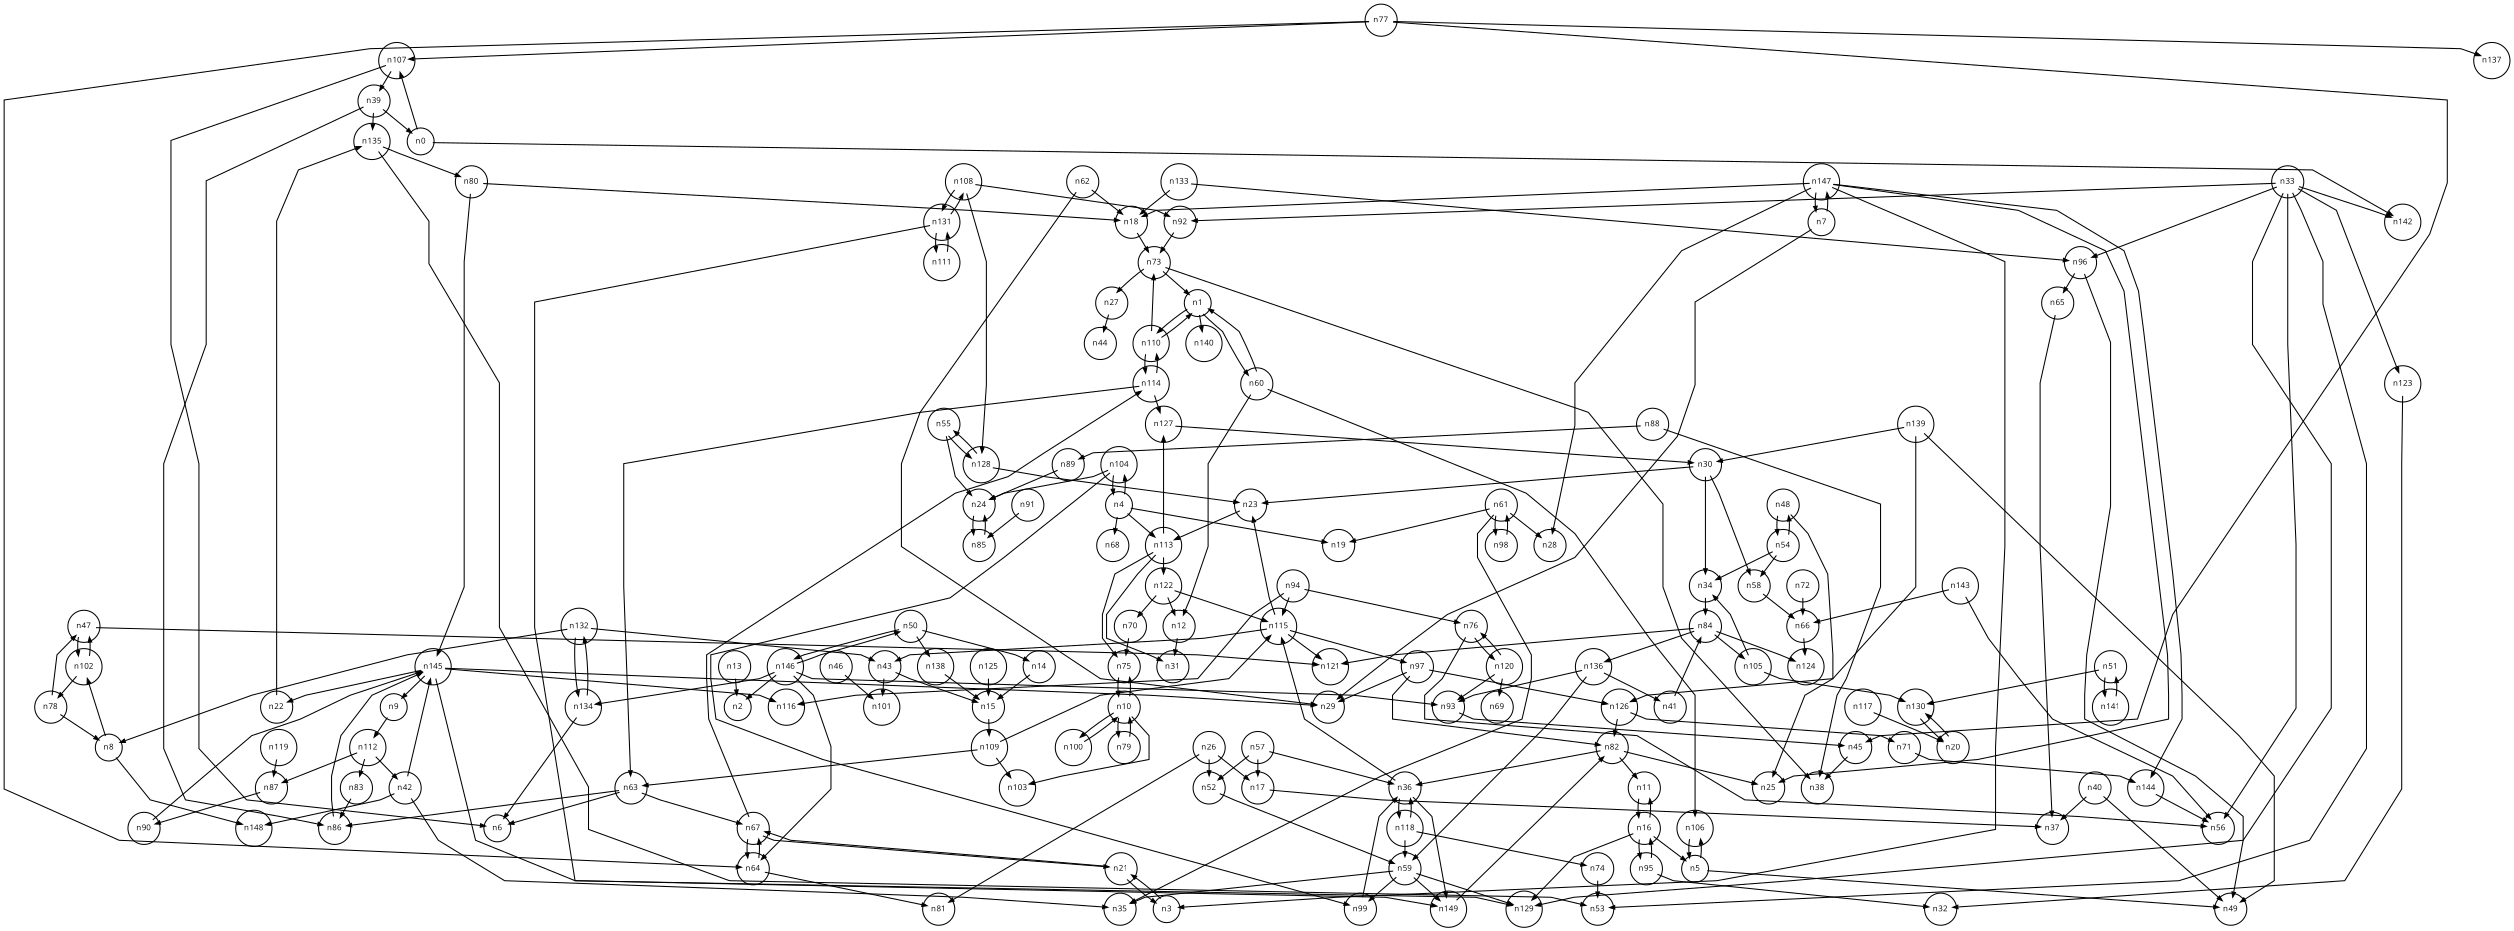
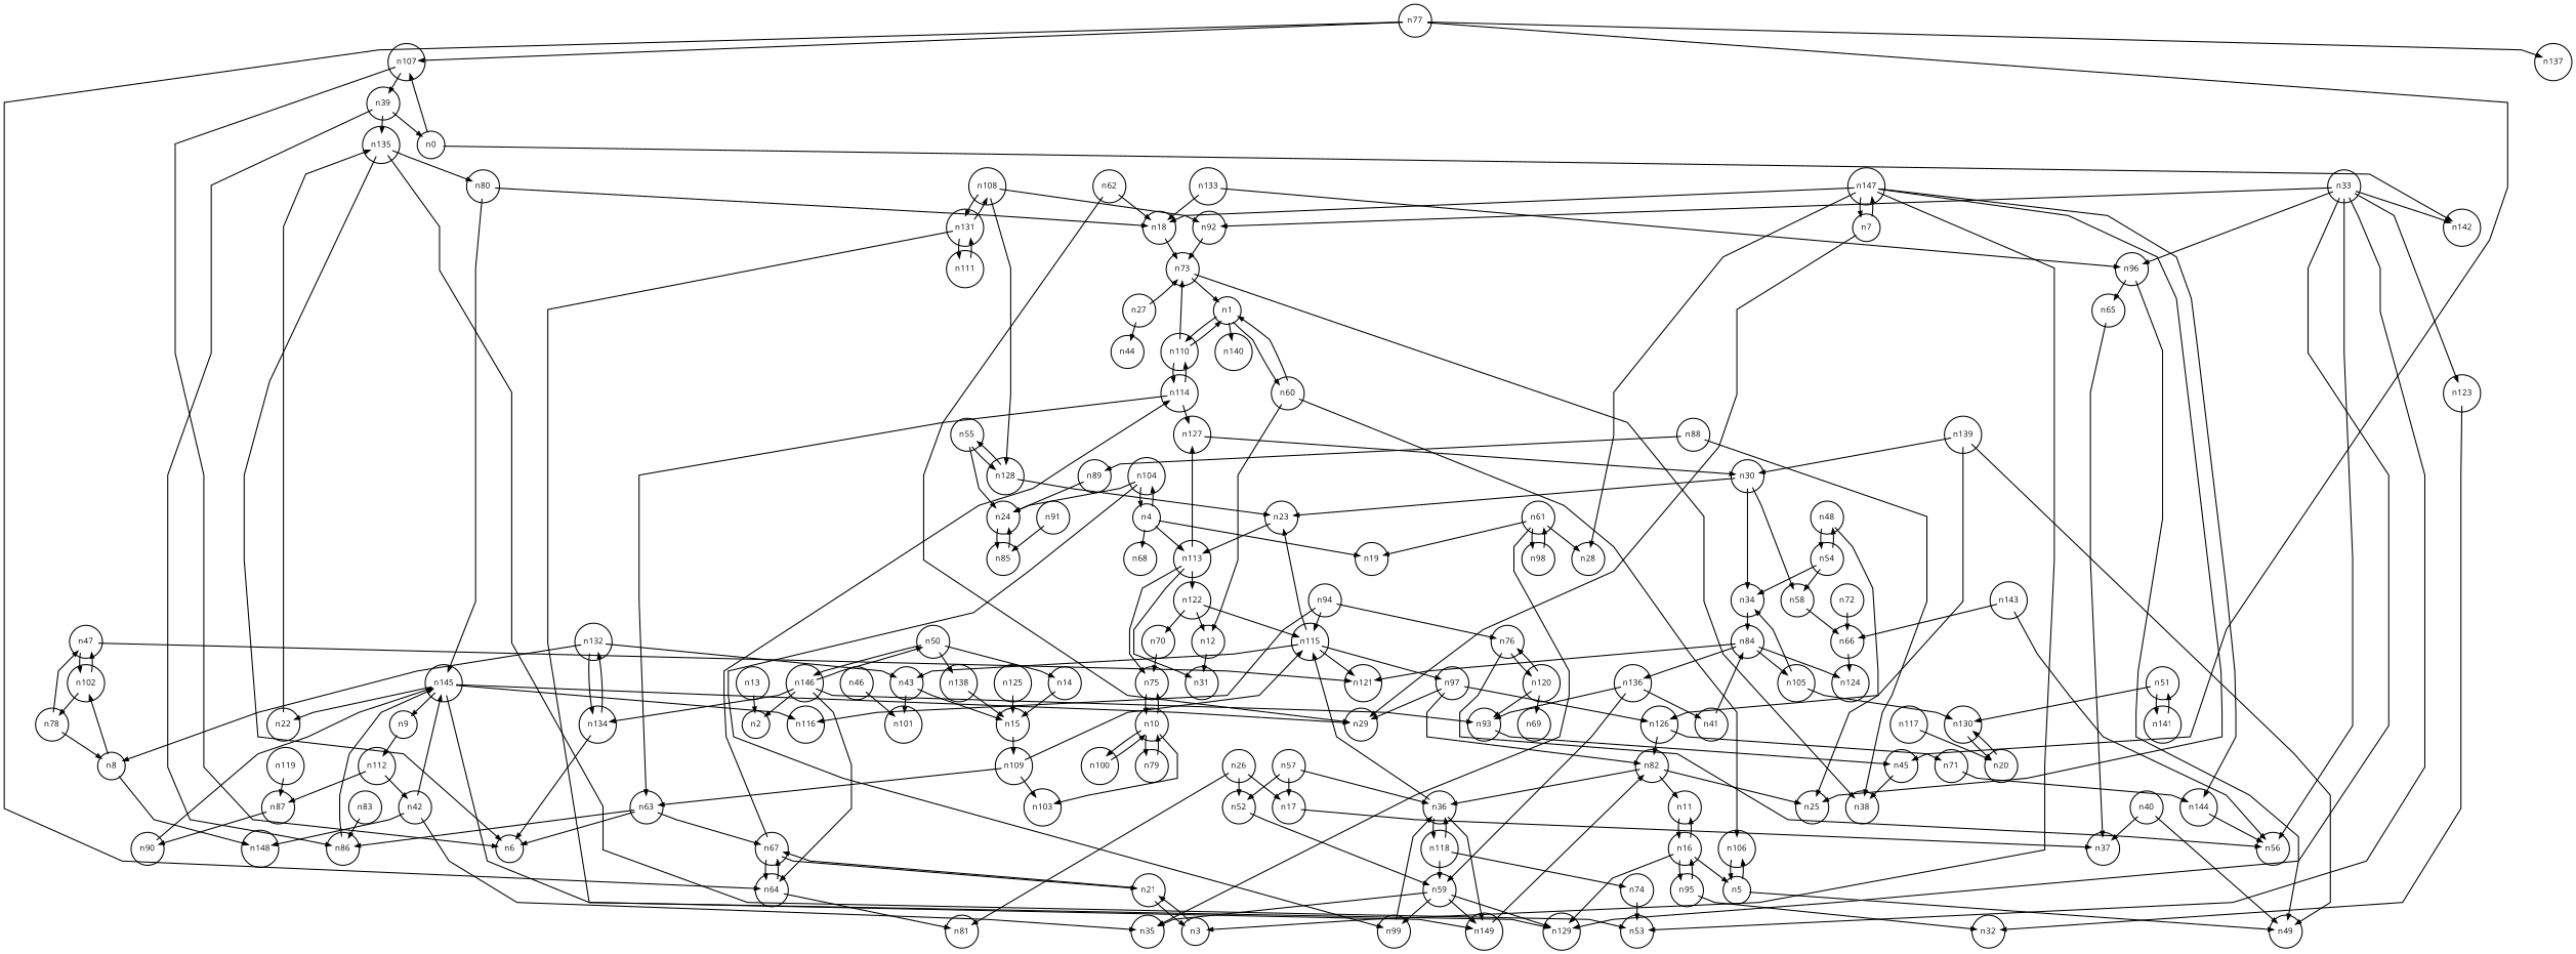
  digraph {
    fontname="Open Sans"
    fontsize=8
    nodesep=0.22
    nodesize=0.32
    ranksep=0.22
    splines=polyline
    node [fixedsize=shape fontname="Open Sans" fontsize=8 shape=circle]
    edge [arrowsize=0.5 fontname="Open Sans"]
    n107 [width=0.32]
    n6 [width=0.32]
    n39 [width=0.32]
    n135 [width=0.32]
    n86 [width=0.32]
    n0 [width=0.32]
    n53 [width=0.32]
    n80 [width=0.32]
    n145 [width=0.32]
    n142 [width=0.32]
    n60 [width=0.32]
    n12 [width=0.32]
    n106 [width=0.32]
    n1 [width=0.32]
    n31 [width=0.32]
    n5 [width=0.32]
    n110 [width=0.32]
    n140 [width=0.32]
    n49 [width=0.32]
    n73 [width=0.32]
    n114 [width=0.32]
    n38 [width=0.32]
    n127 [width=0.32]
    n63 [width=0.32]
    n30 [width=0.32]
    n67 [width=0.32]
    n4 [width=0.32]
    n19 [width=0.32]
    n68 [width=0.32]
    n104 [width=0.32]
    n113 [width=0.32]
    n24 [width=0.32]
    n99 [width=0.32]
    n75 [width=0.32]
    n122 [width=0.32]
    n85 [width=0.32]
    n36 [width=0.32]
    n10 [width=0.32]
    n115 [width=0.32]
    n70 [width=0.32]
    n149 [width=0.32]
    n118 [width=0.32]
    n79 [width=0.32]
    n100 [width=0.32]
    n103 [width=0.32]
    n23 [width=0.32]
    n34 [width=0.32]
    n58 [width=0.32]
    n121 [width=0.32]
    n43 [width=0.32]
    n97 [width=0.32]
    n7 [width=0.32]
    n29 [width=0.32]
    n147 [width=0.32]
    n18 [width=0.32]
    n3 [width=0.32]
    n25 [width=0.32]
    n28 [width=0.32]
    n144 [width=0.32]
    n21 [width=0.32]
    n56 [width=0.32]
    n8 [width=0.32]
    n148 [width=0.32]
    n102 [width=0.32]
    n78 [width=0.32]
    n47 [width=0.32]
    n112 [width=0.32]
    n42 [width=0.32]
    n83 [width=0.32]
    n87 [width=0.32]
    n35 [width=0.32]
    n90 [width=0.32]
    n9 [width=0.32]
    n129 [width=0.32]
    n22 [width=0.32]
    n116 [width=0.32]
    n13 [width=0.32]
    n2 [width=0.32]
    n15 [width=0.32]
    n109 [width=0.32]
    n14 [width=0.32]
    n16 [width=0.32]
    n11 [width=0.32]
    n95 [width=0.32]
    n32 [width=0.32]
    n17 [width=0.32]
    n37 [width=0.32]
    n130 [width=0.32]
    n20 [width=0.32]
    n64 [width=0.32]
    n81 [width=0.32]
    n26 [width=0.32]
    n52 [width=0.32]
    n59 [width=0.32]
    n82 [width=0.32]
    n27 [width=0.32]
    n44 [width=0.32]
    n84 [width=0.32]
    n66 [width=0.32]
    n124 [width=0.32]
    n105 [width=0.32]
    n136 [width=0.32]
    n93 [width=0.32]
    n41 [width=0.32]
    n33 [width=0.32]
    n92 [width=0.32]
    n96 [width=0.32]
    n123 [width=0.32]
    n65 [width=0.32]
    n101 [width=0.32]
    n126 [width=0.32]
    n71 [width=0.32]
    n74 [width=0.32]
    n40 [width=0.32]
    n45 [width=0.32]
    n46 [width=0.32]
    n48 [width=0.32]
    n54 [width=0.32]
    n50 [width=0.32]
    n138 [width=0.32]
    n146 [width=0.32]
    n134 [width=0.32]
    n132 [width=0.32]
    n51 [width=0.32]
    n141 [width=0.32]
    n55 [width=0.32]
    n128 [width=0.32]
    n57 [width=0.32]
    n61 [width=0.32]
    n98 [width=0.32]
    n62 [width=0.32]
    n72 [width=0.32]
    n76 [width=0.32]
    n120 [width=0.32]
    n69 [width=0.32]
    n77 [width=0.32]
    n137 [width=0.32]
    n88 [width=0.32]
    n89 [width=0.32]
    n91 [width=0.32]
    n94 [width=0.32]
    n108 [width=0.32]
    n131 [width=0.32]
    n111 [width=0.32]
    n117 [width=0.32]
    n119 [width=0.32]
    n125 [width=0.32]
    n133 [width=0.32]
    n139 [width=0.32]
    n143 [width=0.32]
    n107 -> n6
    n107 -> n39
    n39 -> n135
    n39 -> n86
    n39 -> n0
+   n135 -> n6
    n135 -> n53
    n135 -> n80
    n86 -> n145
    n0 -> n107
    n0 -> n142
    n80 -> n145
    n80 -> n18
    n145 -> n29
    n145 -> n9
    n145 -> n129
    n145 -> n22
    n145 -> n116
    n60 -> n12
    n60 -> n106
    n60 -> n1
    n12 -> n31
    n106 -> n5
    n1 -> n60
    n1 -> n110
    n1 -> n140
    n5 -> n106
    n5 -> n49
    n110 -> n1
    n110 -> n73
    n110 -> n114
    n73 -> n1
    n73 -> n38
    n114 -> n110
    n114 -> n127
    n114 -> n63
    n127 -> n30
    n63 -> n6
    n63 -> n86
    n63 -> n67
    n30 -> n23
    n30 -> n34
    n30 -> n58
    n67 -> n114
    n67 -> n21
    n67 -> n64
    n4 -> n19
    n4 -> n68
    n4 -> n104
    n4 -> n113
    n104 -> n4
    n104 -> n24
    n104 -> n99
    n113 -> n31
    n113 -> n127
    n113 -> n75
    n113 -> n122
    n24 -> n85
    n99 -> n36
    n75 -> n10
    n122 -> n12
    n122 -> n115
    n122 -> n70
    n85 -> n24
    n36 -> n115
    n36 -> n149
    n36 -> n118
    n10 -> n75
    n10 -> n79
    n10 -> n100
    n10 -> n103
    n115 -> n23
    n115 -> n121
    n115 -> n43
    n115 -> n97
    n70 -> n75
    n149 -> n82
    n118 -> n36
    n118 -> n59
    n118 -> n74
    n79 -> n10
    n100 -> n10
    n23 -> n113
    n34 -> n84
    n58 -> n66
    n43 -> n15
    n43 -> n101
    n97 -> n29
    n97 -> n82
    n97 -> n126
    n7 -> n29
    n7 -> n147
    n147 -> n7
    n147 -> n18
    n147 -> n3
    n147 -> n25
    n147 -> n28
    n147 -> n144
    n18 -> n73
    n3 -> n21
    n144 -> n56
    n21 -> n67
    n21 -> n3
    n8 -> n148
    n8 -> n102
    n102 -> n78
    n102 -> n47
    n78 -> n8
    n78 -> n47
    n47 -> n121
    n47 -> n102
    n112 -> n42
-   n112 -> n83
    n112 -> n87
    n42 -> n145
    n42 -> n148
    n42 -> n35
    n83 -> n86
    n87 -> n90
    n90 -> n145
    n9 -> n112
    n22 -> n135
    n13 -> n2
    n15 -> n109
    n109 -> n63
    n109 -> n115
    n109 -> n103
    n14 -> n15
    n16 -> n5
    n16 -> n129
    n16 -> n11
    n16 -> n95
    n11 -> n16
    n95 -> n16
    n95 -> n32
    n17 -> n37
    n130 -> n20
    n20 -> n130
    n64 -> n67
    n64 -> n81
    n26 -> n17
    n26 -> n81
    n26 -> n52
    n52 -> n59
    n59 -> n99
    n59 -> n149
    n59 -> n35
    n59 -> n129
    n82 -> n36
    n82 -> n25
    n82 -> n11
-   n73 -> n27
+   n27 -> n73
    n27 -> n44
    n84 -> n121
    n84 -> n124
    n84 -> n105
    n84 -> n136
    n66 -> n124
    n105 -> n34
    n105 -> n130
    n136 -> n59
    n136 -> n93
    n136 -> n41
    n93 -> n45
    n41 -> n84
    n33 -> n53
    n33 -> n142
    n33 -> n56
    n33 -> n129
    n33 -> n92
    n33 -> n96
    n33 -> n123
    n92 -> n73
    n96 -> n49
    n96 -> n65
    n123 -> n32
    n65 -> n37
    n126 -> n82
    n126 -> n71
    n71 -> n144
    n74 -> n53
    n40 -> n49
    n40 -> n37
    n45 -> n38
    n46 -> n101
    n48 -> n25
    n48 -> n54
    n54 -> n34
    n54 -> n58
    n54 -> n48
    n50 -> n14
    n50 -> n138
    n50 -> n146
    n138 -> n15
    n146 -> n2
    n146 -> n64
    n146 -> n93
    n146 -> n50
    n146 -> n134
    n134 -> n6
    n134 -> n132
    n132 -> n43
    n132 -> n8
    n132 -> n134
    n51 -> n130
    n51 -> n141
    n141 -> n51
    n55 -> n24
    n55 -> n128
    n128 -> n23
    n128 -> n55
    n57 -> n36
    n57 -> n17
    n57 -> n52
    n61 -> n19
    n61 -> n28
    n61 -> n35
    n61 -> n98
    n98 -> n61
    n62 -> n29
    n62 -> n18
    n72 -> n66
    n76 -> n56
    n76 -> n120
    n120 -> n93
    n120 -> n76
    n120 -> n69
    n77 -> n107
    n77 -> n64
    n77 -> n45
    n77 -> n137
    n88 -> n38
    n88 -> n89
    n89 -> n24
    n91 -> n85
    n94 -> n115
    n94 -> n116
    n94 -> n76
    n108 -> n92
    n108 -> n128
    n108 -> n131
    n131 -> n149
    n131 -> n108
    n131 -> n111
    n111 -> n131
    n117 -> n20
    n119 -> n87
    n125 -> n15
    n133 -> n18
    n133 -> n96
    n139 -> n49
    n139 -> n30
    n139 -> n126
    n143 -> n56
    n143 -> n66
  }
